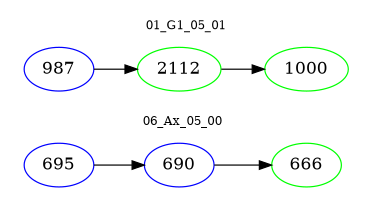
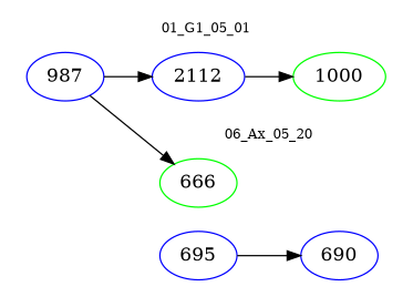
  digraph {
    rankdir=LR
    node [color=blue]
    edge [color=black]
    n1 [label=690]
    n2 [color=green label=666]
    n3 [label=695]
    n4 [label=987]
-   n5 [color=green label=2112]
+   n5 [label=2112]
    n6 [color=green label=1000]
    subgraph cluster_1 {
      color=white
      fontsize=10
-     label="06_Ax_05_00"
+     label="06_Ax_05_20"
      n1
      n2
      n3
    }
    subgraph cluster_2 {
      color=white
      fontsize=10
      label="01_G1_05_01"
      n4
      n5
      n6
    }
-   n1 -> n2
+   n4 -> n2
    n3 -> n1
    n4 -> n5
    n5 -> n6
  }
